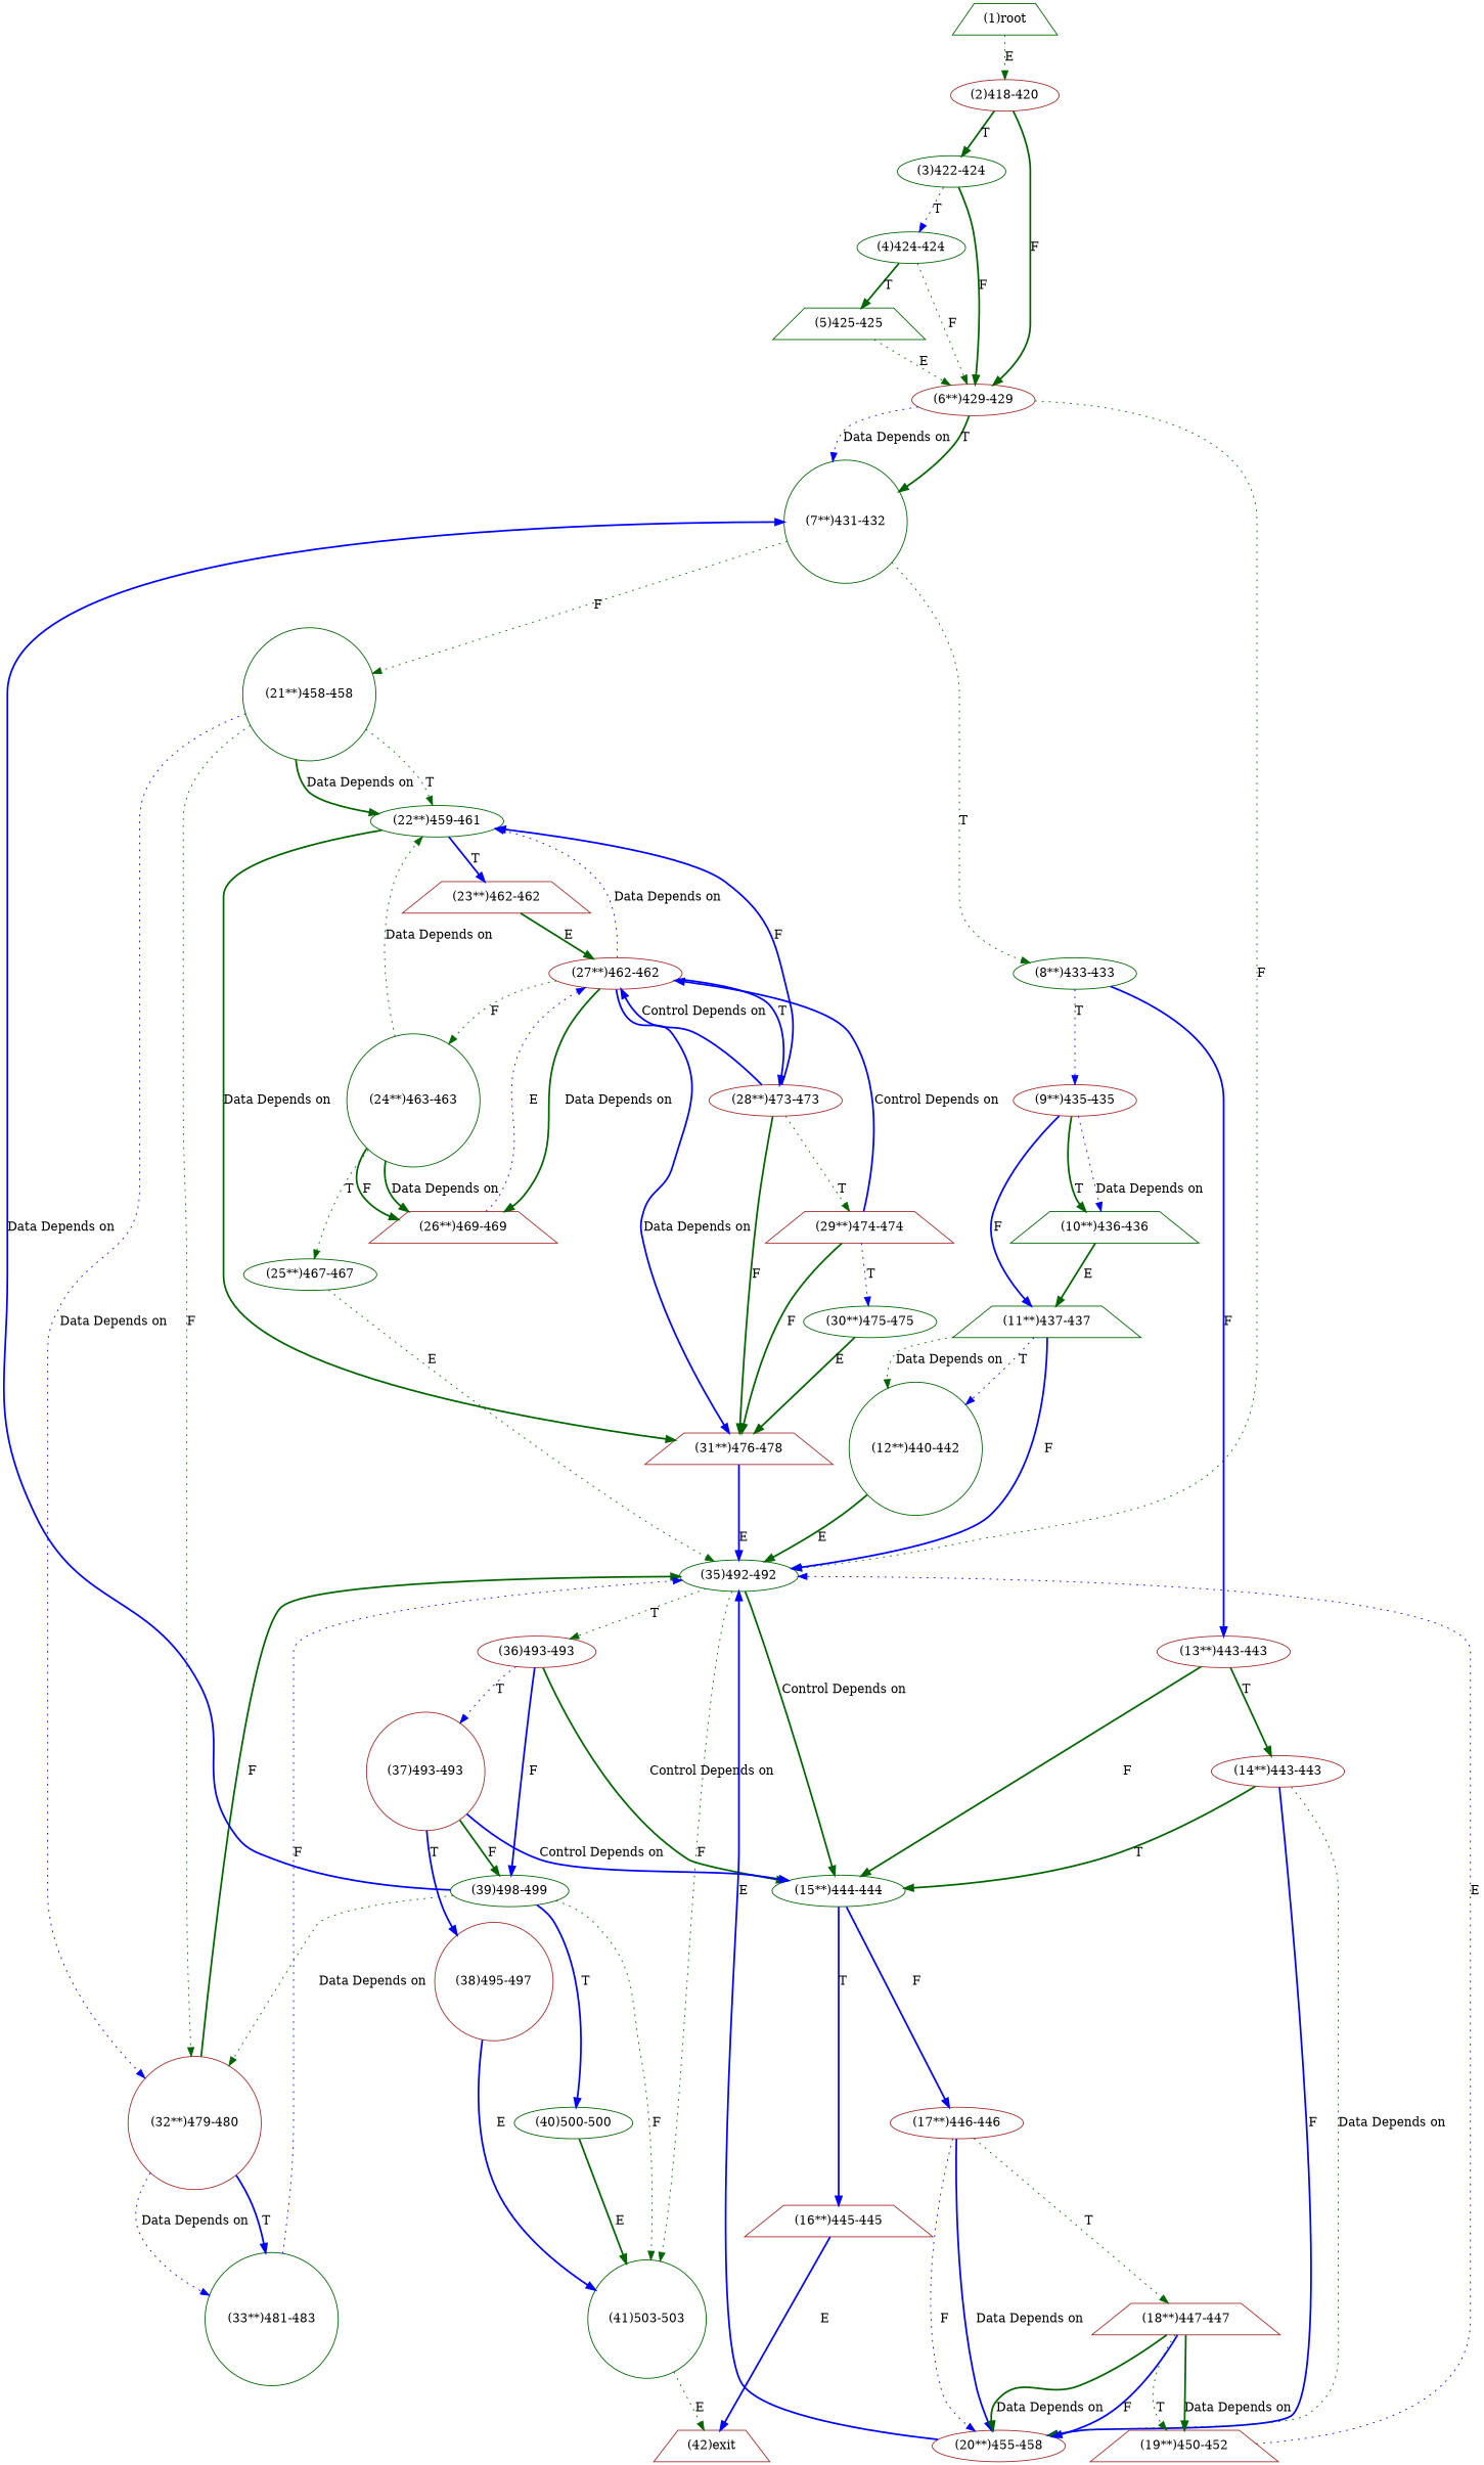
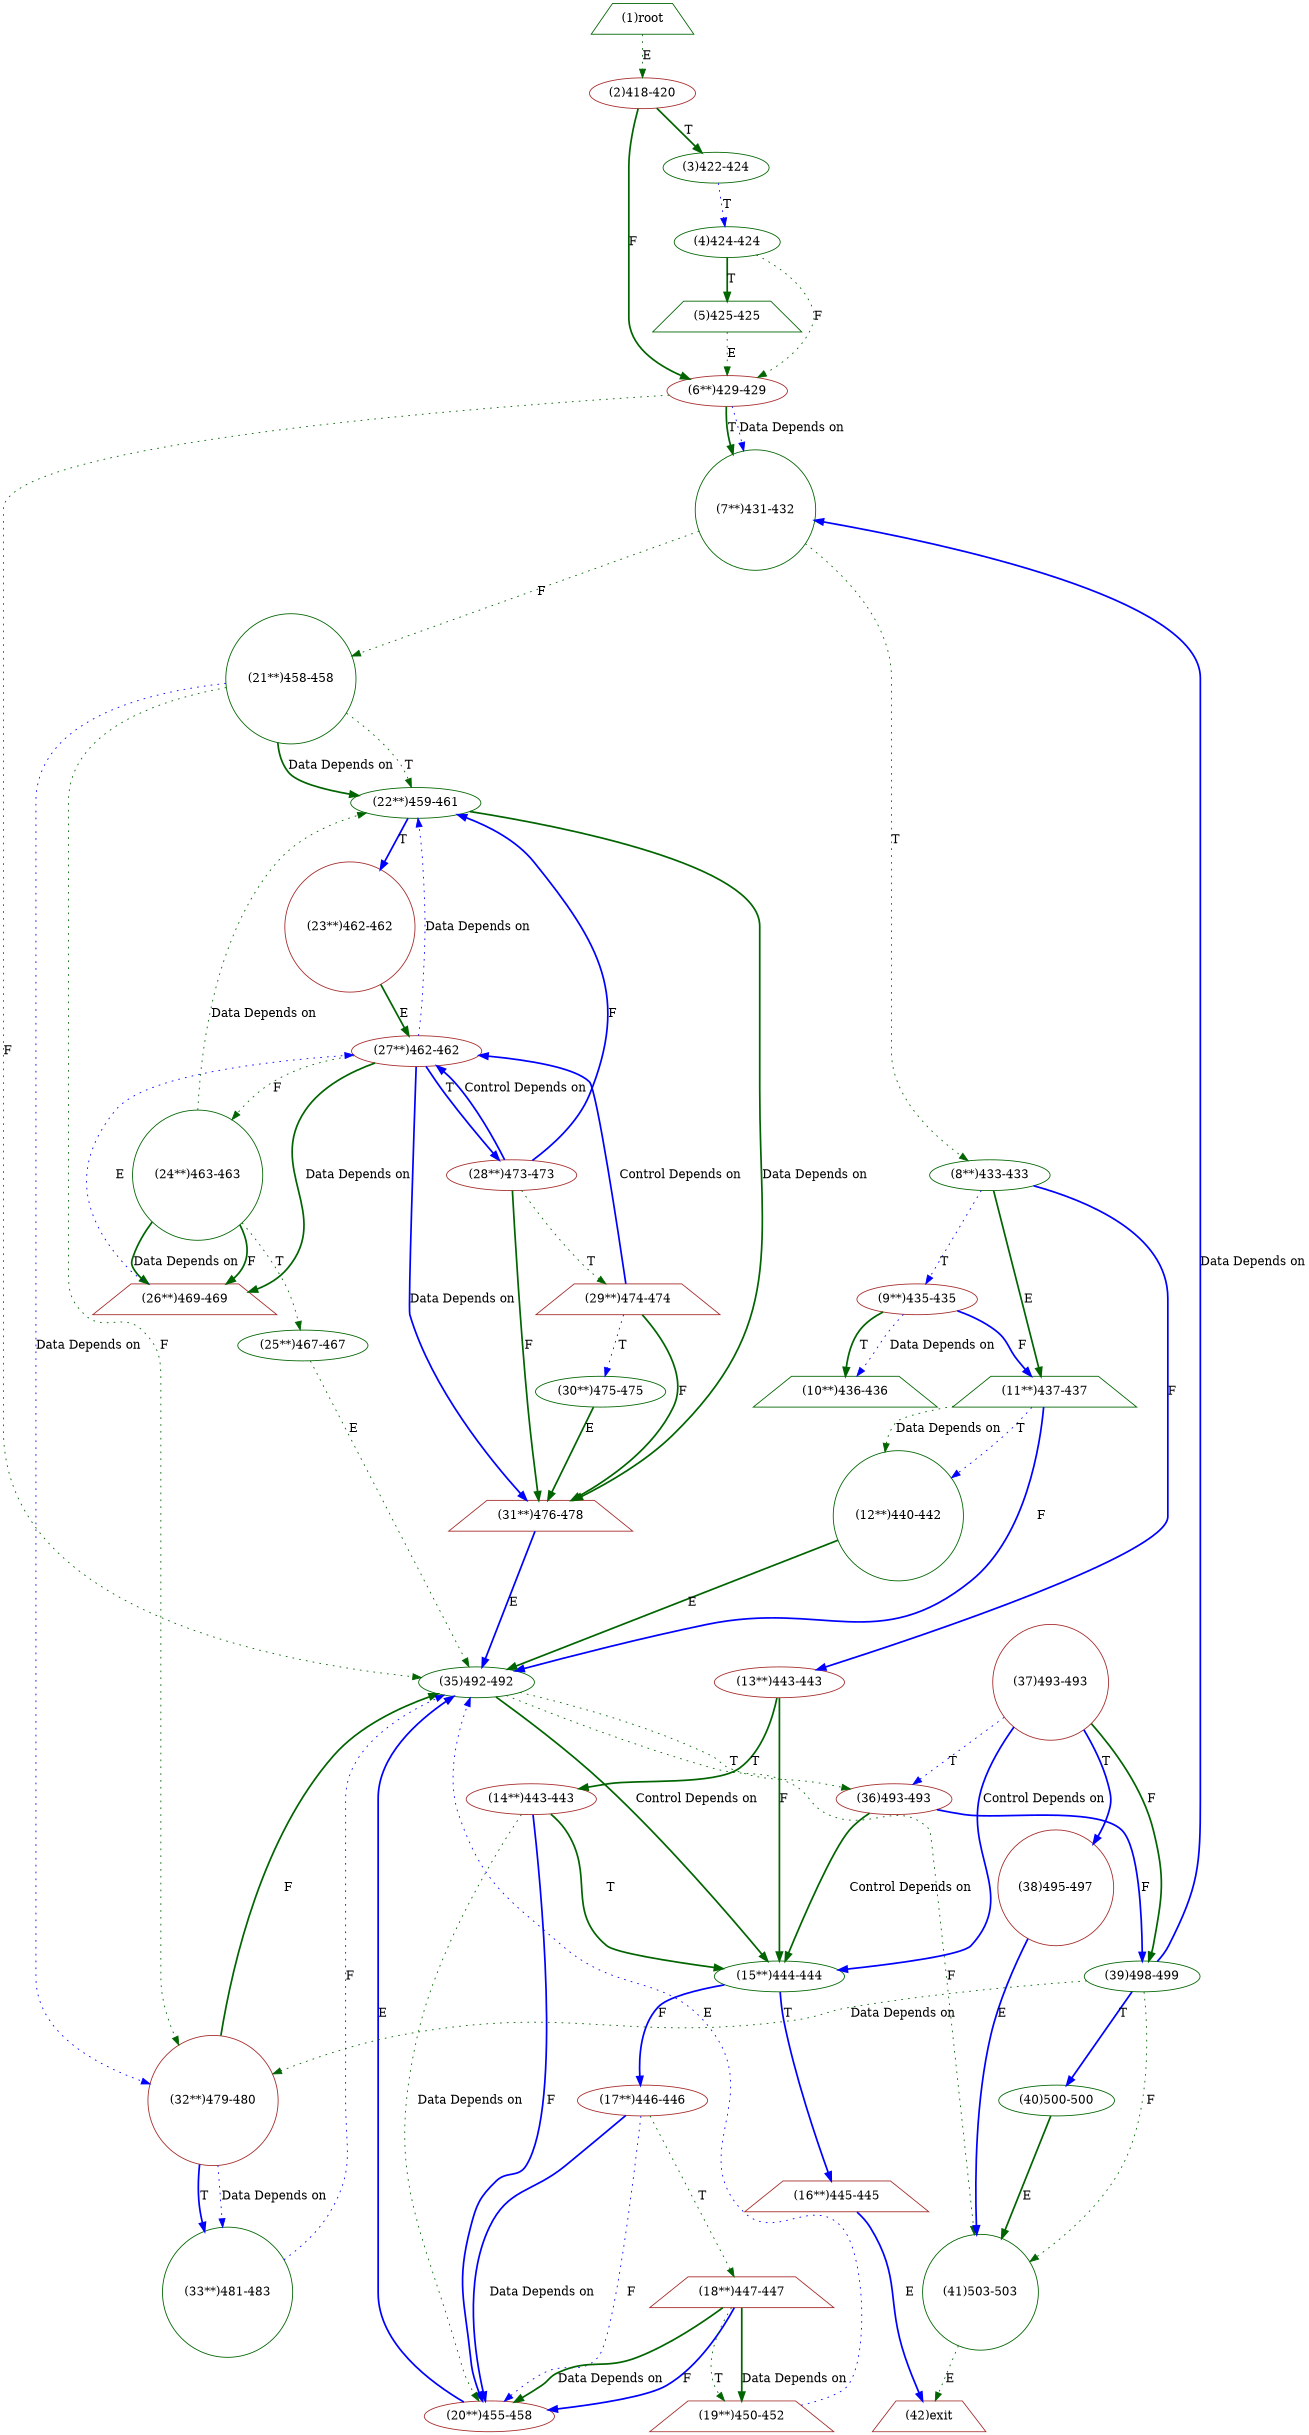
  digraph {
    node [color=brown shape=ellipse]
    edge [color=darkgreen style=bold]
    n1 [color=darkgreen label="(1)root" shape=trapezium]
    n2 [label="(2)418-420"]
    n3 [color=darkgreen label="(3)422-424"]
    n4 [label="(6**)429-429"]
    n5 [color=darkgreen label="(4)424-424"]
    n6 [color=darkgreen label="(7**)431-432" shape=circle]
    n7 [color=darkgreen label="(35)492-492"]
    n8 [color=darkgreen label="(5)425-425" shape=trapezium]
    n9 [color=darkgreen label="(8**)433-433"]
    n10 [color=darkgreen label="(21**)458-458" shape=circle]
    n11 [color=darkgreen label="(15**)444-444"]
    n12 [label="(36)493-493"]
    n13 [color=darkgreen label="(41)503-503" shape=circle]
    n14 [label="(9**)435-435"]
    n15 [label="(13**)443-443"]
    n16 [color=darkgreen label="(22**)459-461"]
    n17 [label="(32**)479-480" shape=circle]
    n18 [color=darkgreen label="(10**)436-436" shape=trapezium]
    n19 [color=darkgreen label="(11**)437-437" shape=trapezium]
    n20 [label="(14**)443-443"]
    n21 [color=darkgreen label="(12**)440-442" shape=circle]
    n22 [label="(20**)455-458"]
    n23 [label="(17**)446-446"]
    n24 [label="(16**)445-445" shape=trapezium]
    n25 [label="(18**)447-447" shape=trapezium]
    n26 [label="(42)exit" shape=trapezium]
    n27 [label="(19**)450-452" shape=trapezium]
-   n28 [label="(23**)462-462" shape=trapezium]
+   n28 [label="(23**)462-462" shape=circle]
    n29 [label="(31**)476-478" shape=trapezium]
    n30 [color=darkgreen label="(33**)481-483" shape=circle]
    n31 [label="(27**)462-462"]
    n32 [label="(28**)473-473"]
    n33 [color=darkgreen label="(24**)463-463" shape=circle]
    n34 [label="(26**)469-469" shape=trapezium]
    n35 [label="(29**)474-474" shape=trapezium]
    n36 [color=darkgreen label="(25**)467-467"]
    n37 [color=darkgreen label="(30**)475-475"]
    n38 [color=darkgreen label="(39)498-499"]
    n39 [label="(37)493-493" shape=circle]
    n40 [label="(38)495-497" shape=circle]
    n41 [color=darkgreen label="(40)500-500"]
    n1 -> n2 [label=E style=dotted]
    n2 -> n3 [label=T]
    n2 -> n4 [label=F]
-   n3 -> n4 [label=F]
    n3 -> n5 [color=blue label=T style=dotted]
    n4 -> n6 [label=T]
    n4 -> n6 [color=blue label="Data Depends on" style=dotted]
    n4 -> n7 [label=F style=dotted]
    n5 -> n4 [label=F style=dotted]
    n5 -> n8 [label=T]
    n6 -> n9 [label=T style=dotted]
    n6 -> n10 [label=F style=dotted]
    n7 -> n11 [label="Control Depends on"]
    n7 -> n12 [label=T style=dotted]
    n7 -> n13 [label=F style=dotted]
    n8 -> n4 [label=E style=dotted]
    n9 -> n14 [color=blue label=T style=dotted]
    n9 -> n15 [color=blue label=F]
    n10 -> n16 [label=T style=dotted]
    n10 -> n16 [label="Data Depends on"]
    n10 -> n17 [label=F style=dotted]
    n10 -> n17 [color=blue label="Data Depends on" style=dotted]
    n11 -> n23 [color=blue label=F]
    n11 -> n24 [color=blue label=T]
    n12 -> n11 [label="Control Depends on"]
    n12 -> n38 [color=blue label=F]
-   n12 -> n39 [color=blue label=T style=dotted]
+   n39 -> n12 [color=blue label=T style=dotted]
    n13 -> n26 [label=E style=dotted]
    n14 -> n18 [label=T]
    n14 -> n18 [color=blue label="Data Depends on" style=dotted]
    n14 -> n19 [color=blue label=F]
    n15 -> n11 [label=F]
    n15 -> n20 [label=T]
    n16 -> n28 [color=blue label=T]
    n16 -> n29 [label="Data Depends on"]
    n17 -> n7 [label=F]
    n17 -> n30 [color=blue label=T]
    n17 -> n30 [color=blue label="Data Depends on" style=dotted]
-   n18 -> n19 [label=E]
+   n9 -> n19 [label=E]
    n19 -> n7 [color=blue label=F]
    n19 -> n21 [color=blue label=T style=dotted]
    n19 -> n21 [label="Data Depends on" style=dotted]
    n20 -> n11 [label=T]
    n20 -> n22 [color=blue label=F]
    n20 -> n22 [label="Data Depends on" style=dotted]
    n21 -> n7 [label=E]
    n22 -> n7 [color=blue label=E]
    n23 -> n22 [color=blue label=F style=dotted]
    n23 -> n22 [color=blue label="Data Depends on"]
    n23 -> n25 [label=T style=dotted]
    n24 -> n26 [color=blue label=E]
    n25 -> n22 [color=blue label=F]
    n25 -> n22 [label="Data Depends on"]
    n25 -> n27 [label=T style=dotted]
    n25 -> n27 [label="Data Depends on"]
    n27 -> n7 [color=blue label=E style=dotted]
    n28 -> n31 [label=E]
    n29 -> n7 [color=blue label=E]
    n30 -> n7 [color=blue label=F style=dotted]
    n31 -> n16 [color=blue label="Data Depends on" style=dotted]
    n31 -> n29 [color=blue label="Data Depends on"]
    n31 -> n32 [color=blue label=T]
    n31 -> n33 [label=F style=dotted]
    n31 -> n34 [label="Data Depends on"]
    n32 -> n16 [color=blue label=F]
    n32 -> n29 [label=F]
    n32 -> n31 [color=blue label="Control Depends on"]
    n32 -> n35 [label=T style=dotted]
    n33 -> n16 [label="Data Depends on" style=dotted]
    n33 -> n34 [label=F]
    n33 -> n34 [label="Data Depends on"]
    n33 -> n36 [label=T style=dotted]
    n34 -> n31 [color=blue label=E style=dotted]
    n35 -> n29 [label=F]
    n35 -> n31 [color=blue label="Control Depends on"]
    n35 -> n37 [color=blue label=T style=dotted]
    n36 -> n7 [label=E style=dotted]
    n37 -> n29 [label=E]
    n38 -> n6 [color=blue label="Data Depends on"]
    n38 -> n13 [label=F style=dotted]
    n38 -> n17 [label="Data Depends on" style=dotted]
    n38 -> n41 [color=blue label=T]
    n39 -> n11 [color=blue label="Control Depends on"]
    n39 -> n38 [label=F]
    n39 -> n40 [color=blue label=T]
    n40 -> n13 [color=blue label=E]
    n41 -> n13 [label=E]
  }
